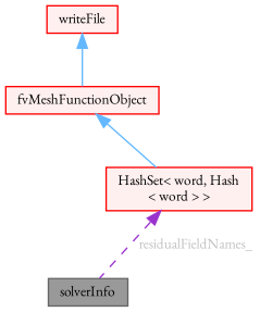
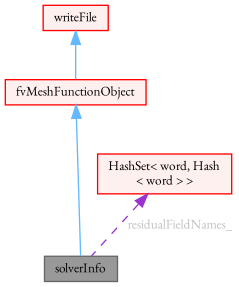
  digraph {
    fontname="EB Garamond"
    node [color=red fillcolor="#FFF0F0" fontname="EB Garamond" fontsize=10 shape=box style=filled]
    edge [color=steelblue1 dir=back fontname="EB Garamond" fontsize=10 labelfontname=Helvetica labelfontsize=10 style=solid]
    n1 [color=gray40 fillcolor=grey60 fontcolor=black height=0.2 label=solverInfo width=0.4]
    n2 [height=0.2 label=fvMeshFunctionObject width=0.4]
    n3 [height=0.2 label=writeFile width=0.4]
    n4 [height=0.2 label="HashSet\< word, Hash\l\< word \> \>" width=0.4]
-   n2 -> n4
+   n2 -> n1
    n3 -> n2
    n4 -> n1 [color=darkorchid3 fontcolor=grey label=" residualFieldNames_" style=dashed]
  }
